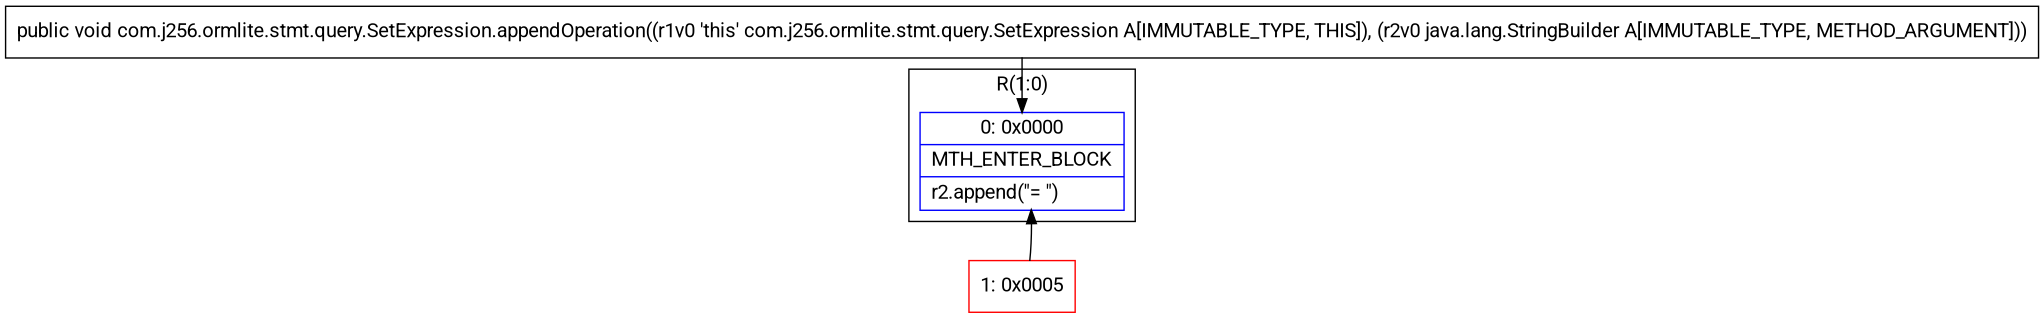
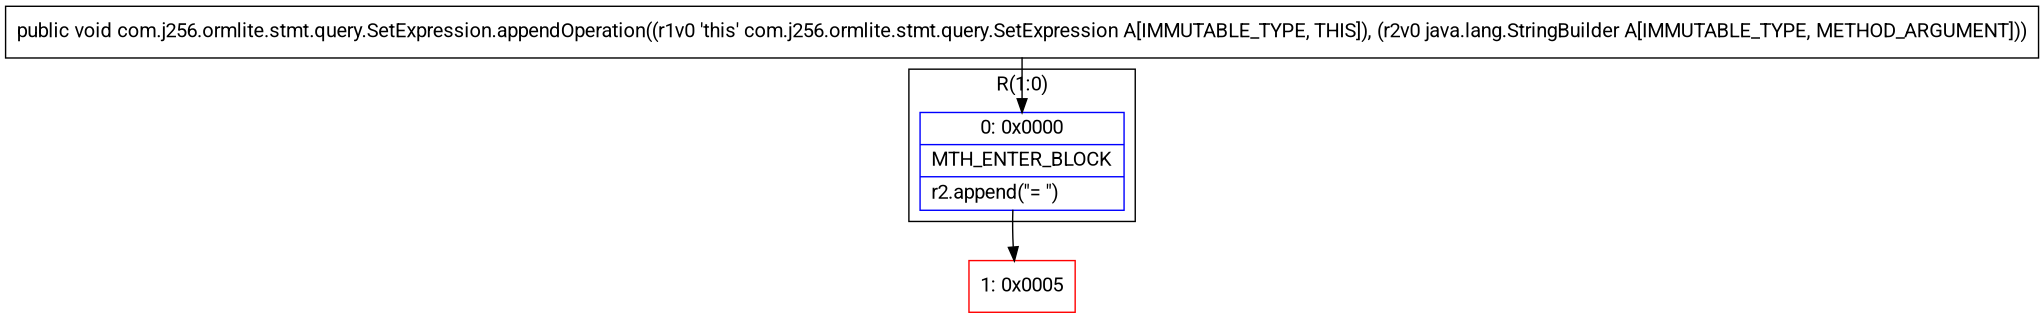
  digraph {
    fontname=Roboto
    node [shape=record fontname=Roboto]
    edge [fontname=Roboto]
    n1 [color=blue label="{0\:\ 0x0000|MTH_ENTER_BLOCK\l|r2.append(\"= \")\l}"]
    n2 [color=red label="{1\:\ 0x0005}"]
    n3 [label="{public void com.j256.ormlite.stmt.query.SetExpression.appendOperation((r1v0 'this' com.j256.ormlite.stmt.query.SetExpression A[IMMUTABLE_TYPE, THIS]), (r2v0 java.lang.StringBuilder A[IMMUTABLE_TYPE, METHOD_ARGUMENT])) }"]
    subgraph cluster_1 {
      label="R(1:0)"
      n1
    }
-   n2 -> n1
+   n1 -> n2
    n3 -> n1
  }
